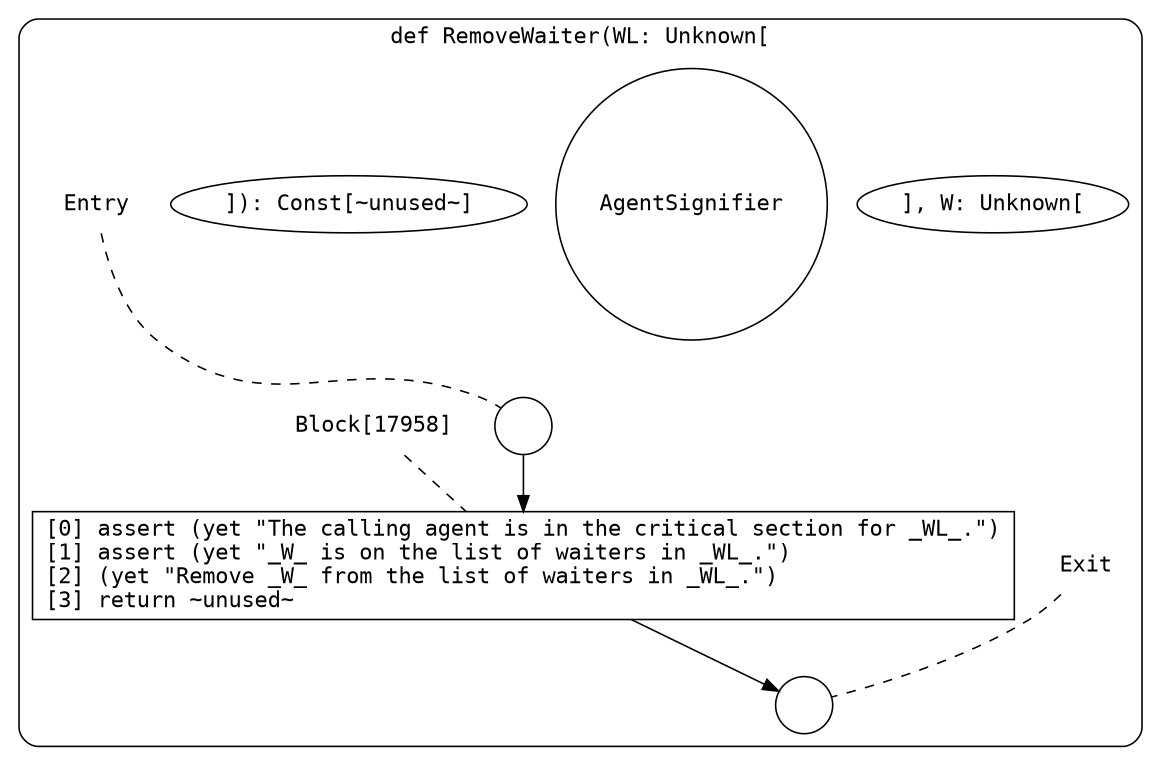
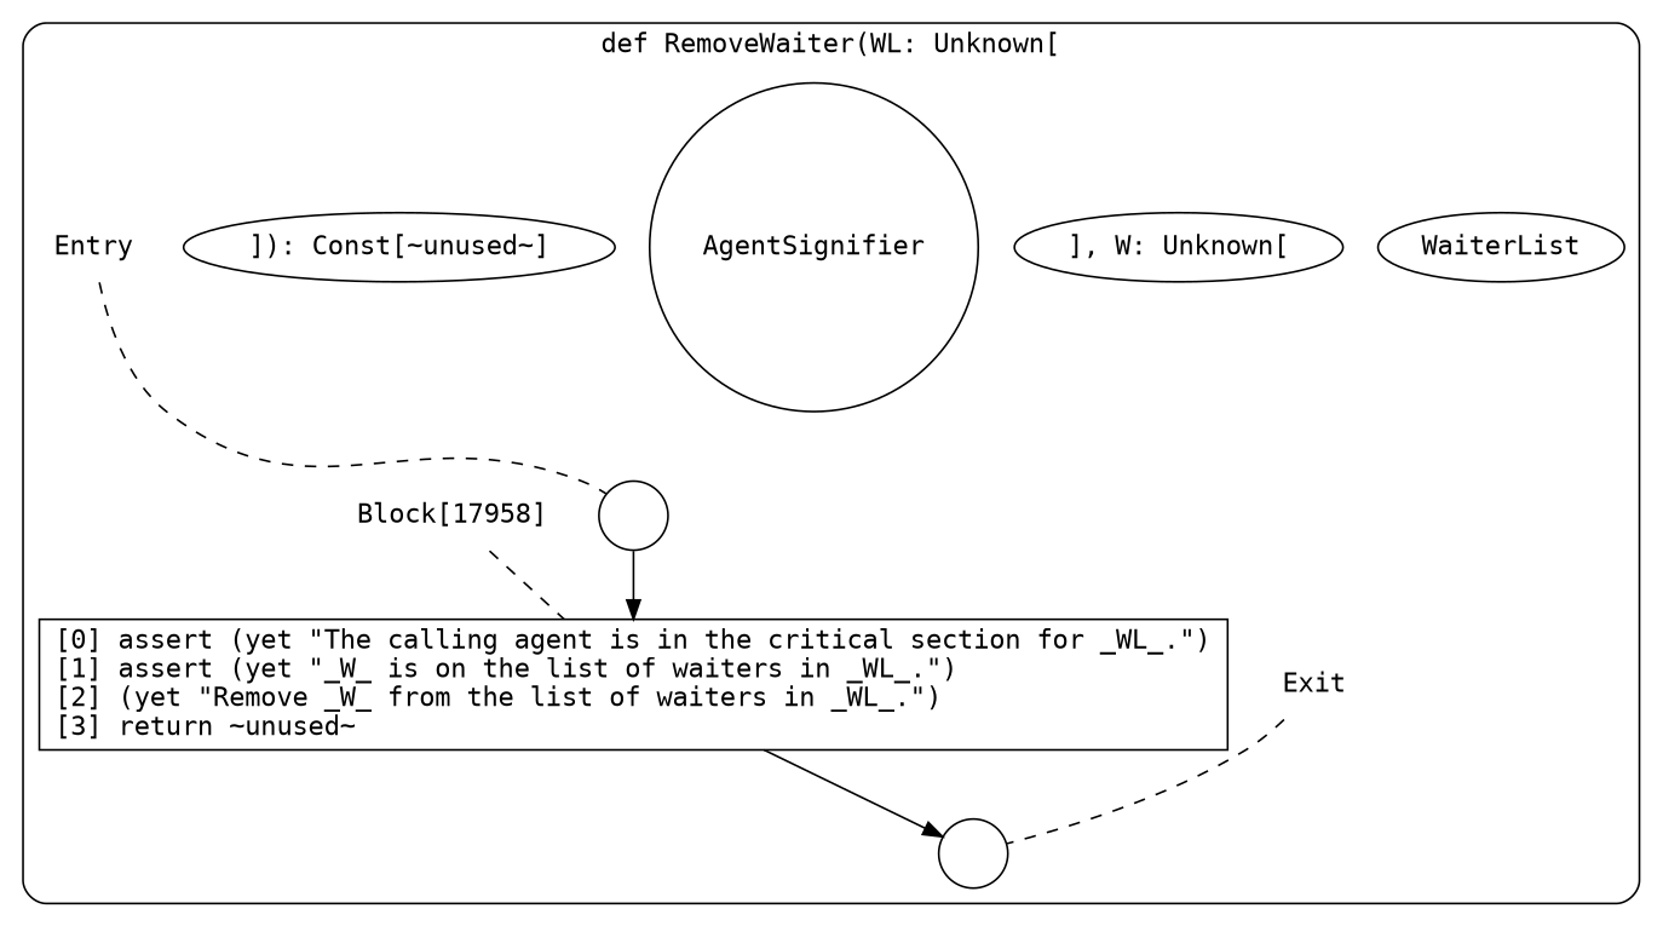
  digraph {
    fontname="DejaVu Sans Mono"
    node [fontname="DejaVu Sans Mono"]
    edge [arrowhead=none color=black fontname="DejaVu Sans Mono" style=dashed]
+   WaiterList
    "], W: Unknown["
    AgentSignifier [shape=circle]
    "]): Const[~unused~]"
    n5 [label=<<font color="black">Entry</font>> shape=none]
    n6 [color=black fillcolor=white label=" " shape=circle style=filled]
    n7 [color=black fillcolor=white label=<<font color="black">[0] assert (yet &quot;The calling agent is in the critical section for _WL_.&quot;)<BR ALIGN="LEFT"/>[1] assert (yet &quot;_W_ is on the list of waiters in _WL_.&quot;)<BR ALIGN="LEFT"/>[2] (yet &quot;Remove _W_ from the list of waiters in _WL_.&quot;)<BR ALIGN="LEFT"/>[3] return ~unused~<BR ALIGN="LEFT"/></font>> shape=box style=filled]
    n8 [color=black fillcolor=white label=" " shape=circle style=filled]
    n9 [label=<<font color="black">Exit</font>> shape=none]
    n10 [label=<<font color="black">Block[17958]</font>> shape=none]
    subgraph cluster_1 {
      label="def RemoveWaiter(WL: Unknown["
      style=rounded
+     WaiterList
      "], W: Unknown["
      AgentSignifier
      "]): Const[~unused~]"
      n5
      n6
      n7
      n8
      n9
      n10
    }
    n5 -> n6
    n6 -> n7 [arrowhead="" style=""]
    n7 -> n8 [arrowhead="" style=""]
    n9 -> n8
    n10 -> n7
  }
